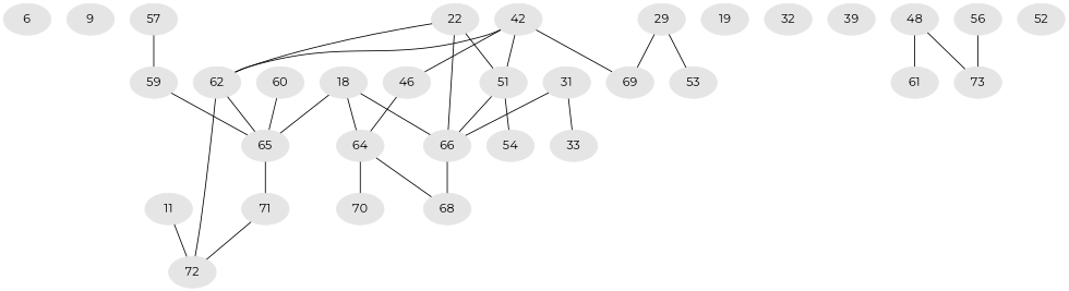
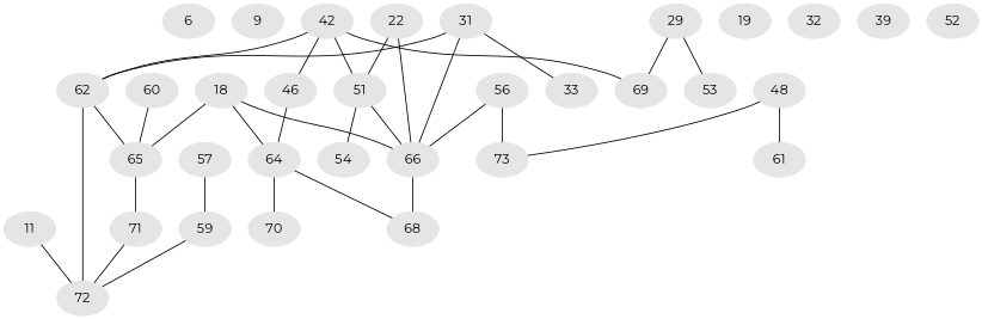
  graph {
    fontname=Montserrat
    node [color=gray90 fontname=Montserrat style=filled]
    edge [fontname=Montserrat]
    6
    9
    72 [super="+45"]
    11
    64 [super="+37+27+47"]
    68
    70
    18
    65 [super="+2+16+21"]
    66 [super="+17+58"]
    71 [super="+63+50"]
    19
    51 [super="+49+43"]
    54
    22
    62 [super="+5+13+20+38"]
    29
    53
    69 [super="+7"]
    31
    33
    32
    39
    42 [super="+34+40"]
    46
    48 [super="+28"]
    61
    73 [super="+55"]
    52
    56
    59 [super="+35+41"]
    57
    60 [super="+15"]
    11 -- 72 [weight=2]
    64 -- 68
    64 -- 70
    18 -- 64 [weight=2]
    18 -- 65
    18 -- 66
    65 -- 71
    66 -- 68 [weight=2]
    71 -- 72
    51 -- 66
    51 -- 54
    22 -- 66 [weight=2]
    22 -- 51 [weight=3]
-   22 -- 62
+   31 -- 62
    62 -- 72
    62 -- 65
    29 -- 53
    29 -- 69
    31 -- 66
    31 -- 33
    42 -- 51 [weight=2]
    42 -- 62 [weight=2]
    42 -- 69 [weight=3]
    42 -- 46
    46 -- 64
    48 -- 61
    48 -- 73
+   56 -- 66
    56 -- 73 [weight=2]
-   59 -- 65
+   59 -- 72
    57 -- 59
    60 -- 65
  }
